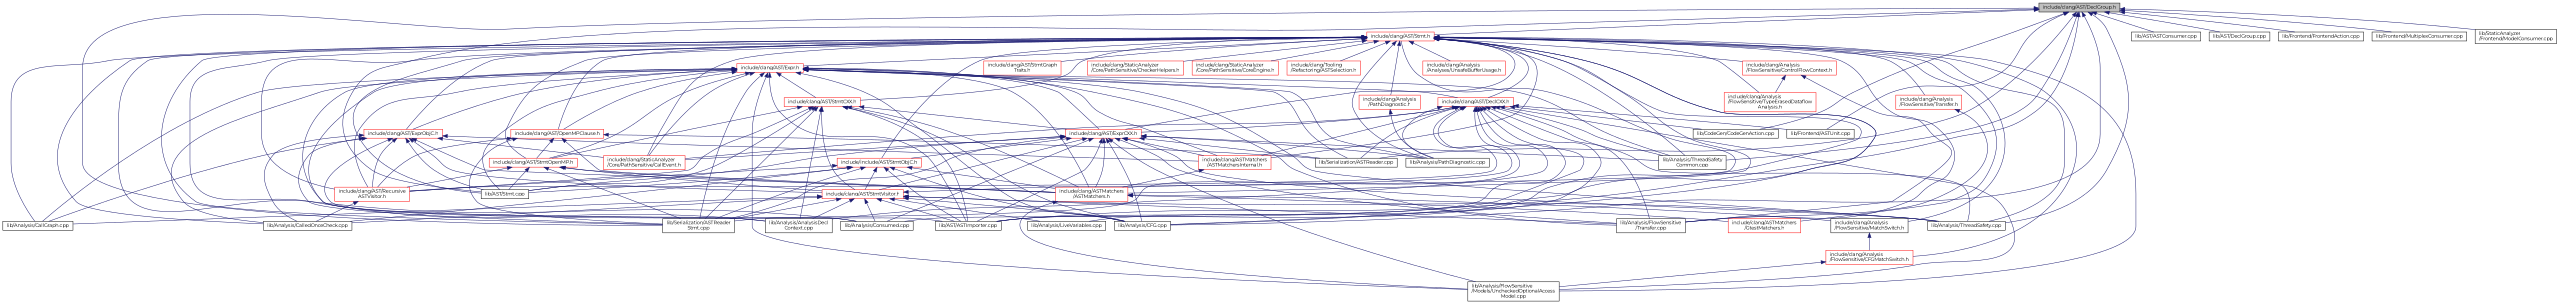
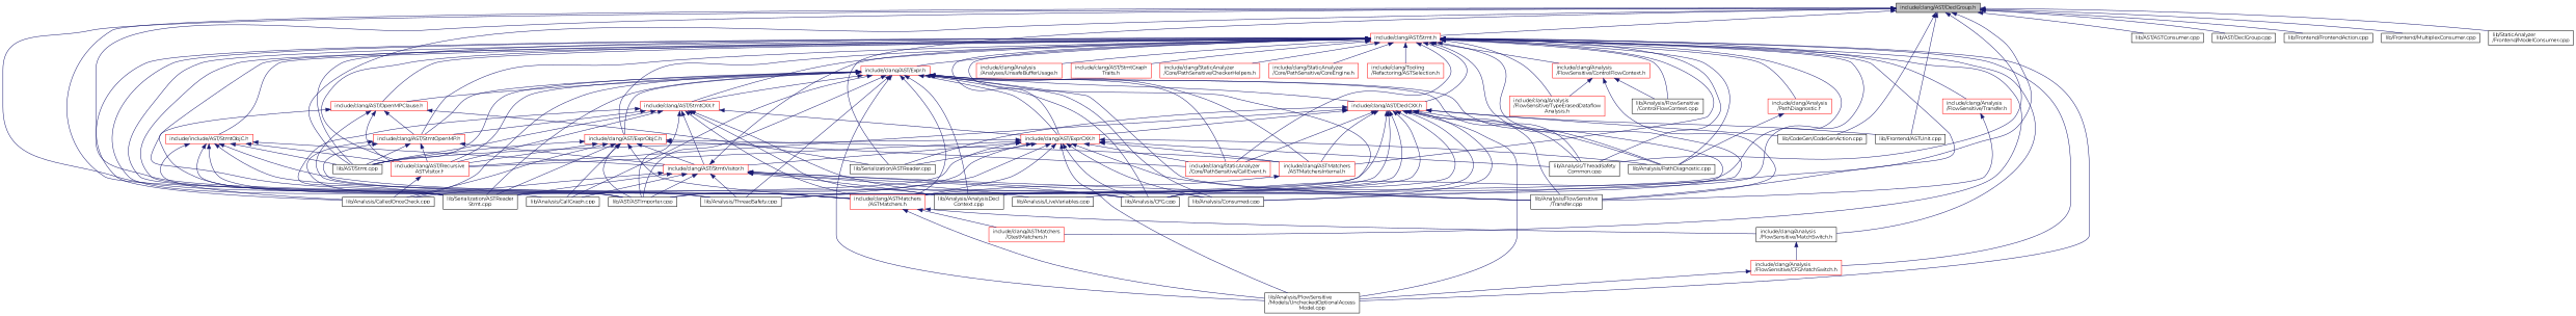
  digraph {
    fontname=Montserrat
    node [color=black fontname=Montserrat fontsize=10 shape=record]
    edge [color=midnightblue dir=back fontname=Montserrat fontsize=10 labelfontname=Helvetica labelfontsize=10 style=solid]
    n1 [fillcolor=grey75 fontcolor=black height=0.2 label="include/clang/AST/DeclGroup.h" style=filled width=0.4]
    n2 [color=red height=0.2 label="include/clang/AST/Stmt.h" width=0.4]
    n3 [height=0.2 label="lib/Analysis/CFG.cpp" width=0.4]
    n4 [height=0.2 label="lib/Analysis/ThreadSafety.cpp" width=0.4]
    n5 [height=0.2 label="lib/AST/ASTImporter.cpp" width=0.4]
    n6 [height=0.2 label="lib/Serialization/ASTReader\lStmt.cpp" width=0.4]
    n7 [height=0.2 label="lib/Analysis/ThreadSafety\lCommon.cpp" width=0.4]
    n8 [height=0.2 label="lib/AST/Stmt.cpp" width=0.4]
    n9 [height=0.2 label="lib/Serialization/ASTReader.cpp" width=0.4]
    n10 [height=0.2 label="lib/CodeGen/CodeGenAction.cpp" width=0.4]
    n11 [height=0.2 label="lib/Frontend/ASTUnit.cpp" width=0.4]
    n12 [height=0.2 label="lib/AST/ASTConsumer.cpp" width=0.4]
    n13 [height=0.2 label="lib/AST/DeclGroup.cpp" width=0.4]
    n14 [height=0.2 label="lib/Frontend/FrontendAction.cpp" width=0.4]
    n15 [height=0.2 label="lib/Frontend/MultiplexConsumer.cpp" width=0.4]
    n16 [height=0.2 label="lib/StaticAnalyzer\l/Frontend/ModelConsumer.cpp" width=0.4]
    n17 [color=red height=0.2 label="include/clang/Analysis\l/Analyses/UnsafeBufferUsage.h" width=0.4]
    n18 [color=red height=0.2 label="include/clang/Analysis\l/FlowSensitive/CFGMatchSwitch.h" width=0.4]
    n19 [height=0.2 label="lib/Analysis/FlowSensitive\l/Models/UncheckedOptionalAccess\lModel.cpp" width=0.4]
    n20 [color=red height=0.2 label="include/clang/Analysis\l/FlowSensitive/ControlFlowContext.h" width=0.4]
    n21 [color=red height=0.2 label="include/clang/Analysis\l/FlowSensitive/TypeErasedDataflow\lAnalysis.h" width=0.4]
+   n22 [height=0.2 label="lib/Analysis/FlowSensitive\l/ControlFlowContext.cpp" width=0.4]
    n23 [height=0.2 label="lib/Analysis/FlowSensitive\l/Transfer.cpp" width=0.4]
    n24 [height=0.2 label="include/clang/Analysis\l/FlowSensitive/MatchSwitch.h" width=0.4]
    n25 [color=red height=0.2 label="include/clang/Analysis\l/FlowSensitive/Transfer.h" width=0.4]
    n26 [color=red height=0.2 label="include/clang/Analysis\l/PathDiagnostic.h" width=0.4]
    n27 [height=0.2 label="lib/Analysis/PathDiagnostic.cpp" width=0.4]
    n28 [color=red height=0.2 label="include/clang/AST/DeclCXX.h" width=0.4]
    n29 [color=red height=0.2 label="include/clang/AST/ExprCXX.h" width=0.4]
    n30 [color=red height=0.2 label="include/clang/AST/Recursive\lASTVisitor.h" width=0.4]
    n31 [height=0.2 label="lib/Analysis/CalledOnceCheck.cpp" width=0.4]
    n32 [height=0.2 label="lib/Analysis/AnalysisDecl\lContext.cpp" width=0.4]
    n33 [height=0.2 label="lib/Analysis/CallGraph.cpp" width=0.4]
    n34 [height=0.2 label="lib/Analysis/Consumed.cpp" width=0.4]
    n35 [height=0.2 label="lib/Analysis/LiveVariables.cpp" width=0.4]
    n36 [color=red height=0.2 label="include/clang/ASTMatchers\l/ASTMatchers.h" width=0.4]
    n37 [color=red height=0.2 label="include/clang/ASTMatchers\l/GtestMatchers.h" width=0.4]
    n38 [color=red height=0.2 label="include/clang/ASTMatchers\l/ASTMatchersInternal.h" width=0.4]
    n39 [color=red height=0.2 label="include/clang/StaticAnalyzer\l/Core/PathSensitive/CallEvent.h" width=0.4]
    n40 [color=red height=0.2 label="include/clang/AST/Expr.h" width=0.4]
    n41 [color=red height=0.2 label="include/clang/AST/ExprObjC.h" width=0.4]
    n42 [color=red height=0.2 label="include/clang/AST/OpenMPClause.h" width=0.4]
    n43 [color=red height=0.2 label="include/clang/AST/StmtOpenMP.h" width=0.4]
    n44 [color=red height=0.2 label="include/clang/AST/StmtCXX.h" width=0.4]
    n45 [color=red height=0.2 label="include/clang/AST/StmtGraph\lTraits.h" width=0.4]
    n46 [color=red height=0.2 label="include/include/AST/StmtObjC.h" width=0.4]
    n47 [color=red height=0.2 label="include/clang/StaticAnalyzer\l/Core/PathSensitive/CheckerHelpers.h" width=0.4]
    n48 [color=red height=0.2 label="include/clang/StaticAnalyzer\l/Core/PathSensitive/CoreEngine.h" width=0.4]
    n49 [color=red height=0.2 label="include/clang/Tooling\l/Refactoring/ASTSelection.h" width=0.4]
    n50 [color=red height=0.2 label="include/clang/AST/StmtVisitor.h" width=0.4]
    n1 -> n2
    n1 -> n3
    n1 -> n4
    n1 -> n5
    n1 -> n6
    n1 -> n7
    n1 -> n8
    n1 -> n9
    n1 -> n10
    n1 -> n11
    n1 -> n12
    n1 -> n13
    n1 -> n14
    n1 -> n15
    n1 -> n16
    n2 -> n3
    n2 -> n4
    n2 -> n5
    n2 -> n6
    n2 -> n7
    n2 -> n8
    n2 -> n17
    n2 -> n18
    n2 -> n19
    n2 -> n20
    n2 -> n21
+   n2 -> n22
    n2 -> n23
    n2 -> n24
    n2 -> n25
    n2 -> n26
    n2 -> n27
    n2 -> n28
    n2 -> n29
    n2 -> n30
    n2 -> n31
    n2 -> n32
    n2 -> n33
    n2 -> n34
    n2 -> n35
    n2 -> n36
    n2 -> n37
    n2 -> n38
    n2 -> n39
    n2 -> n40
    n2 -> n41
    n2 -> n42
    n2 -> n43
    n2 -> n44
    n2 -> n45
    n2 -> n46
    n2 -> n47
    n2 -> n48
    n2 -> n49
    n18 -> n19
    n20 -> n21
+   n20 -> n22
    n20 -> n23
    n24 -> n18
    n25 -> n23
    n26 -> n27
    n28 -> n3
    n28 -> n4
    n28 -> n5
    n28 -> n6
    n28 -> n7
    n28 -> n9
    n28 -> n10
    n28 -> n11
    n28 -> n19
    n28 -> n23
    n28 -> n27
    n28 -> n29
    n28 -> n30
    n28 -> n32
    n28 -> n34
    n28 -> n36
    n28 -> n38
    n28 -> n39
    n29 -> n3
    n29 -> n4
    n29 -> n5
    n29 -> n6
    n29 -> n7
    n29 -> n8
    n29 -> n9
    n29 -> n19
    n29 -> n23
    n29 -> n27
-   n29 -> n46
+   n29 -> n30
    n29 -> n34
    n29 -> n36
    n29 -> n38
    n29 -> n39
    n29 -> n50
    n30 -> n31
    n36 -> n19
    n36 -> n24
    n36 -> n37
    n38 -> n36
    n40 -> n3
    n40 -> n4
    n40 -> n5
    n40 -> n6
    n40 -> n7
    n40 -> n8
-   n40 -> n9
    n40 -> n19
    n40 -> n23
    n40 -> n27
    n40 -> n28
    n40 -> n29
    n40 -> n30
    n40 -> n31
    n40 -> n32
    n40 -> n33
    n40 -> n34
    n40 -> n36
    n40 -> n38
    n40 -> n39
    n40 -> n41
    n40 -> n42
    n40 -> n43
    n40 -> n44
    n41 -> n5
    n41 -> n6
    n41 -> n8
    n41 -> n30
    n41 -> n31
    n41 -> n33
    n41 -> n36
    n41 -> n38
    n41 -> n39
    n41 -> n50
    n42 -> n6
    n42 -> n9
    n42 -> n30
    n42 -> n36
    n42 -> n43
    n43 -> n6
    n43 -> n8
    n43 -> n30
    n43 -> n36
    n43 -> n50
    n44 -> n3
    n44 -> n5
    n44 -> n6
    n44 -> n8
    n44 -> n29
    n44 -> n30
    n44 -> n32
    n44 -> n36
    n44 -> n43
    n44 -> n50
    n46 -> n3
    n46 -> n5
    n46 -> n6
    n46 -> n8
    n46 -> n30
    n46 -> n31
    n46 -> n36
    n46 -> n50
    n50 -> n2
    n50 -> n3
    n50 -> n4
    n50 -> n5
    n50 -> n6
    n50 -> n23
    n50 -> n31
    n50 -> n32
    n50 -> n33
    n50 -> n34
    n50 -> n35
  }
